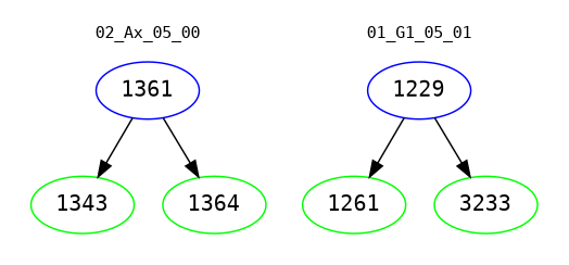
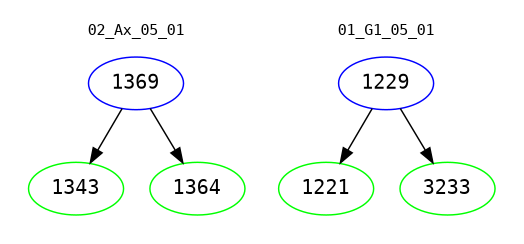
  digraph {
    fontname="DejaVu Sans Mono"
    node [color=green fontname="DejaVu Sans Mono"]
    edge [color=black fontname="DejaVu Sans Mono"]
-   n1 [color=blue label=1361]
+   n1 [color=blue label=1369]
    n2 [label=1343]
    n3 [label=1364]
    n4 [color=blue label=1229]
-   n5 [label=1261]
+   n5 [label=1221]
    n6 [label=3233]
    subgraph cluster_1 {
      color=white
      fontsize=10
-     label="02_Ax_05_00"
+     label="02_Ax_05_01"
      n1
      n2
      n3
    }
    subgraph cluster_2 {
      color=white
      fontsize=10
      label="01_G1_05_01"
      n4
      n5
      n6
    }
    n1 -> n2
    n1 -> n3
    n4 -> n5
    n4 -> n6
  }
